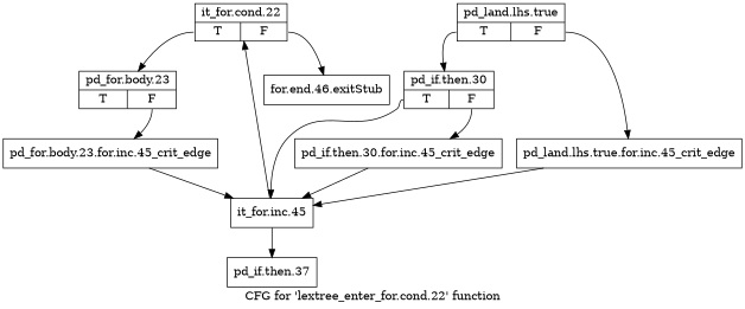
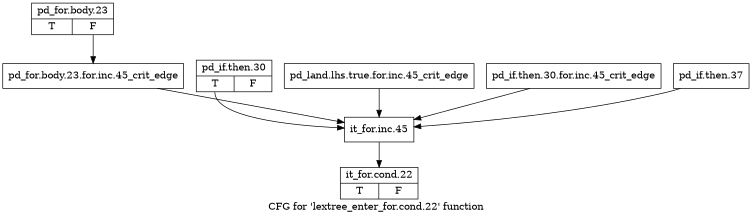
  digraph {
    label="CFG for 'lextree_enter_for.cond.22' function"
    node [shape=record]
    n1 [label="{it_for.cond.22|{<s0>T|<s1>F}}"]
-   n2 [label="{for.end.46.exitStub}"]
    n3 [label="{pd_for.body.23|{<s0>T|<s1>F}}"]
    n4 [label="{pd_for.body.23.for.inc.45_crit_edge}"]
-   n5 [label="{pd_land.lhs.true|{<s0>T|<s1>F}}"]
    n6 [label="{pd_if.then.30|{<s0>T|<s1>F}}"]
    n7 [label="{pd_land.lhs.true.for.inc.45_crit_edge}"]
    n8 [label="{it_for.inc.45}"]
    n9 [label="{pd_if.then.30.for.inc.45_crit_edge}"]
    n10 [label="{pd_if.then.37}"]
-   n1 -> n2 [tailport=s1]
-   n1 -> n3 [tailport=s0]
    n3 -> n4 [tailport=s1]
    n4 -> n8
-   n5 -> n6 [tailport=s0]
-   n5 -> n7 [tailport=s1]
    n6 -> n8 [tailport=s0]
-   n6 -> n9 [tailport=s1]
    n7 -> n8
    n8 -> n1
    n9 -> n8
-   n8 -> n10
+   n10 -> n8
  }
